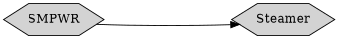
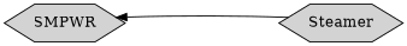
  digraph {
    ranksep=2.0
    splines=true
    rankdir=LR
    node [shape=hexagon style=filled]
    n1 [label=SMPWR]
    n2 [label=Steamer]
-   n1 -> n2
+   n2 -> n1
  }
